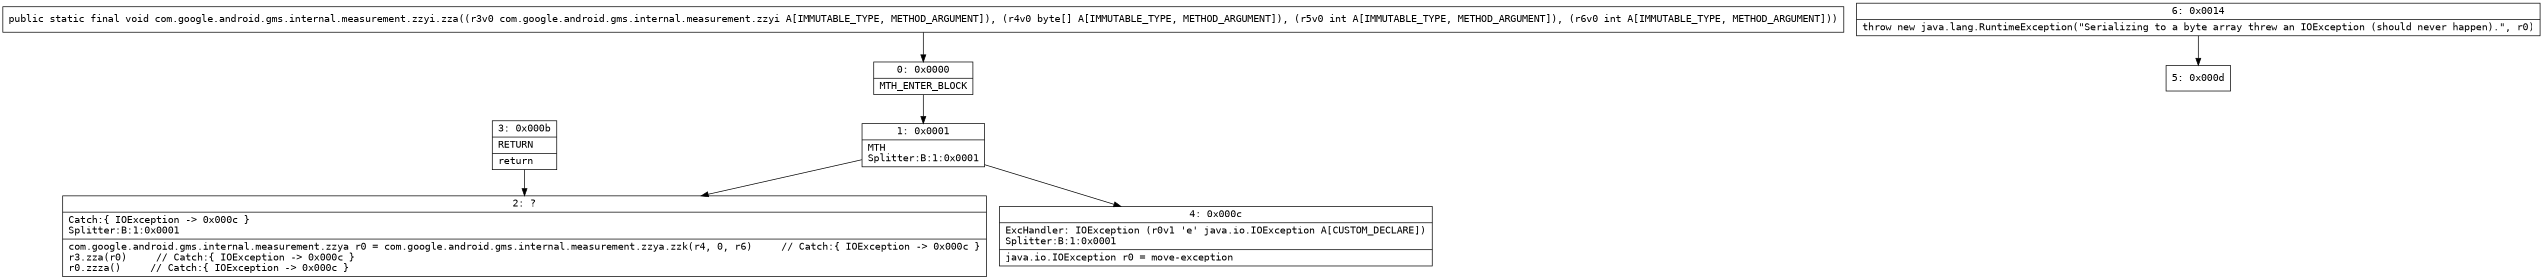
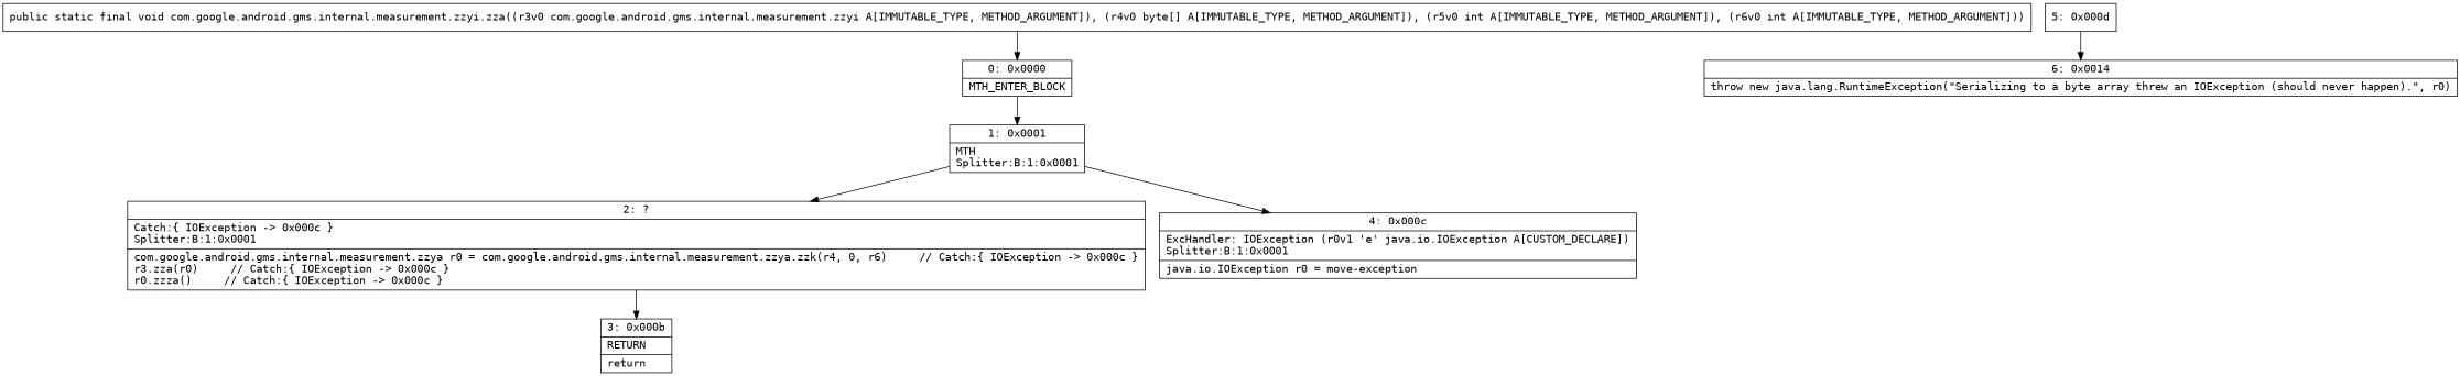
  digraph {
    fontname="DejaVu Sans Mono"
    node [fontname="DejaVu Sans Mono" shape=record]
    edge [fontname="DejaVu Sans Mono"]
    n1 [label="{0\:\ 0x0000|MTH_ENTER_BLOCK\l}"]
    n2 [label="{1\:\ 0x0001|MTH\lSplitter:B:1:0x0001\l}"]
    n3 [label="{2\:\ ?|Catch:\{ IOException \-\> 0x000c \}\lSplitter:B:1:0x0001\l|com.google.android.gms.internal.measurement.zzya r0 = com.google.android.gms.internal.measurement.zzya.zzk(r4, 0, r6)     \/\/ Catch:\{ IOException \-\> 0x000c \}\lr3.zza(r0)     \/\/ Catch:\{ IOException \-\> 0x000c \}\lr0.zzza()     \/\/ Catch:\{ IOException \-\> 0x000c \}\l}"]
    n4 [label="{4\:\ 0x000c|ExcHandler: IOException (r0v1 'e' java.io.IOException A[CUSTOM_DECLARE])\lSplitter:B:1:0x0001\l|java.io.IOException r0 = move\-exception\l}"]
    n5 [label="{3\:\ 0x000b|RETURN\l|return\l}"]
    n6 [label="{5\:\ 0x000d}"]
    n7 [label="{6\:\ 0x0014|throw new java.lang.RuntimeException(\"Serializing to a byte array threw an IOException (should never happen).\", r0)\l}"]
    n8 [label="{public static final void com.google.android.gms.internal.measurement.zzyi.zza((r3v0 com.google.android.gms.internal.measurement.zzyi A[IMMUTABLE_TYPE, METHOD_ARGUMENT]), (r4v0 byte[] A[IMMUTABLE_TYPE, METHOD_ARGUMENT]), (r5v0 int A[IMMUTABLE_TYPE, METHOD_ARGUMENT]), (r6v0 int A[IMMUTABLE_TYPE, METHOD_ARGUMENT])) }"]
    n1 -> n2
    n2 -> n3
    n2 -> n4
-   n5 -> n3
-   n7 -> n6
+   n3 -> n5
+   n6 -> n7
    n8 -> n1
  }
